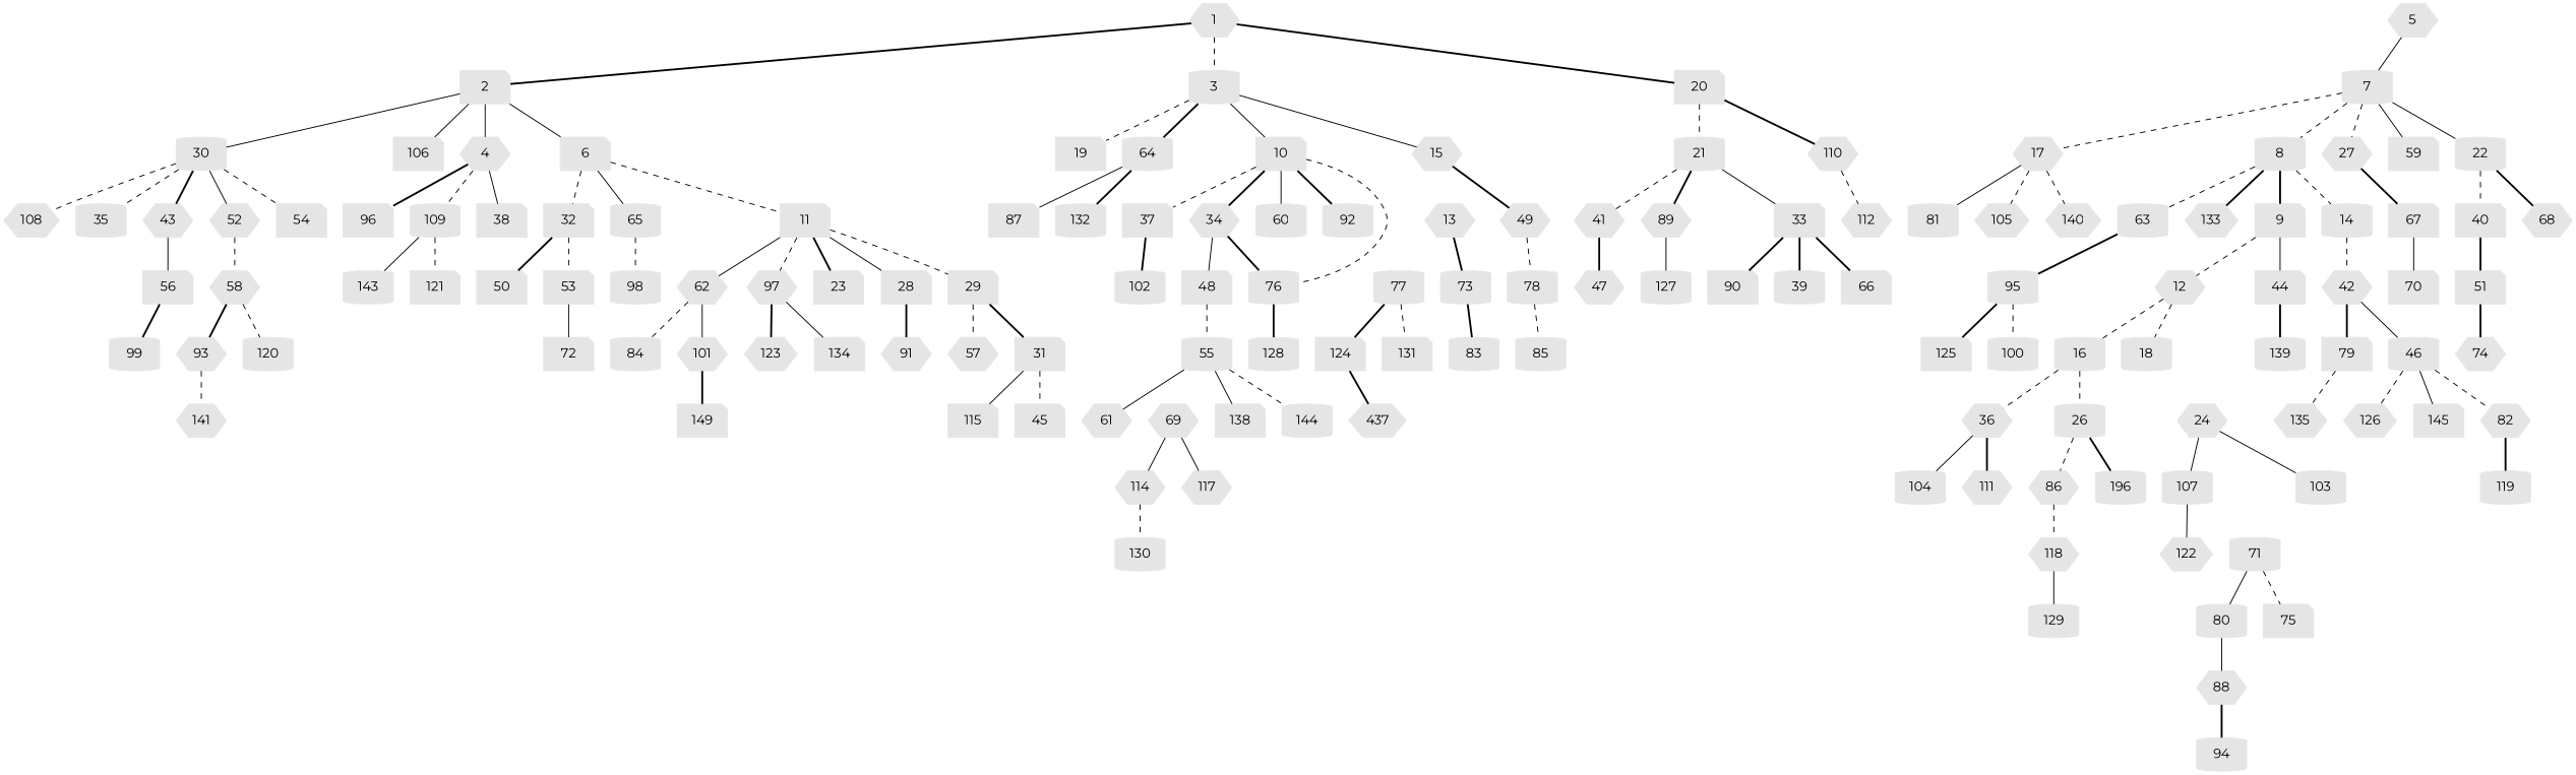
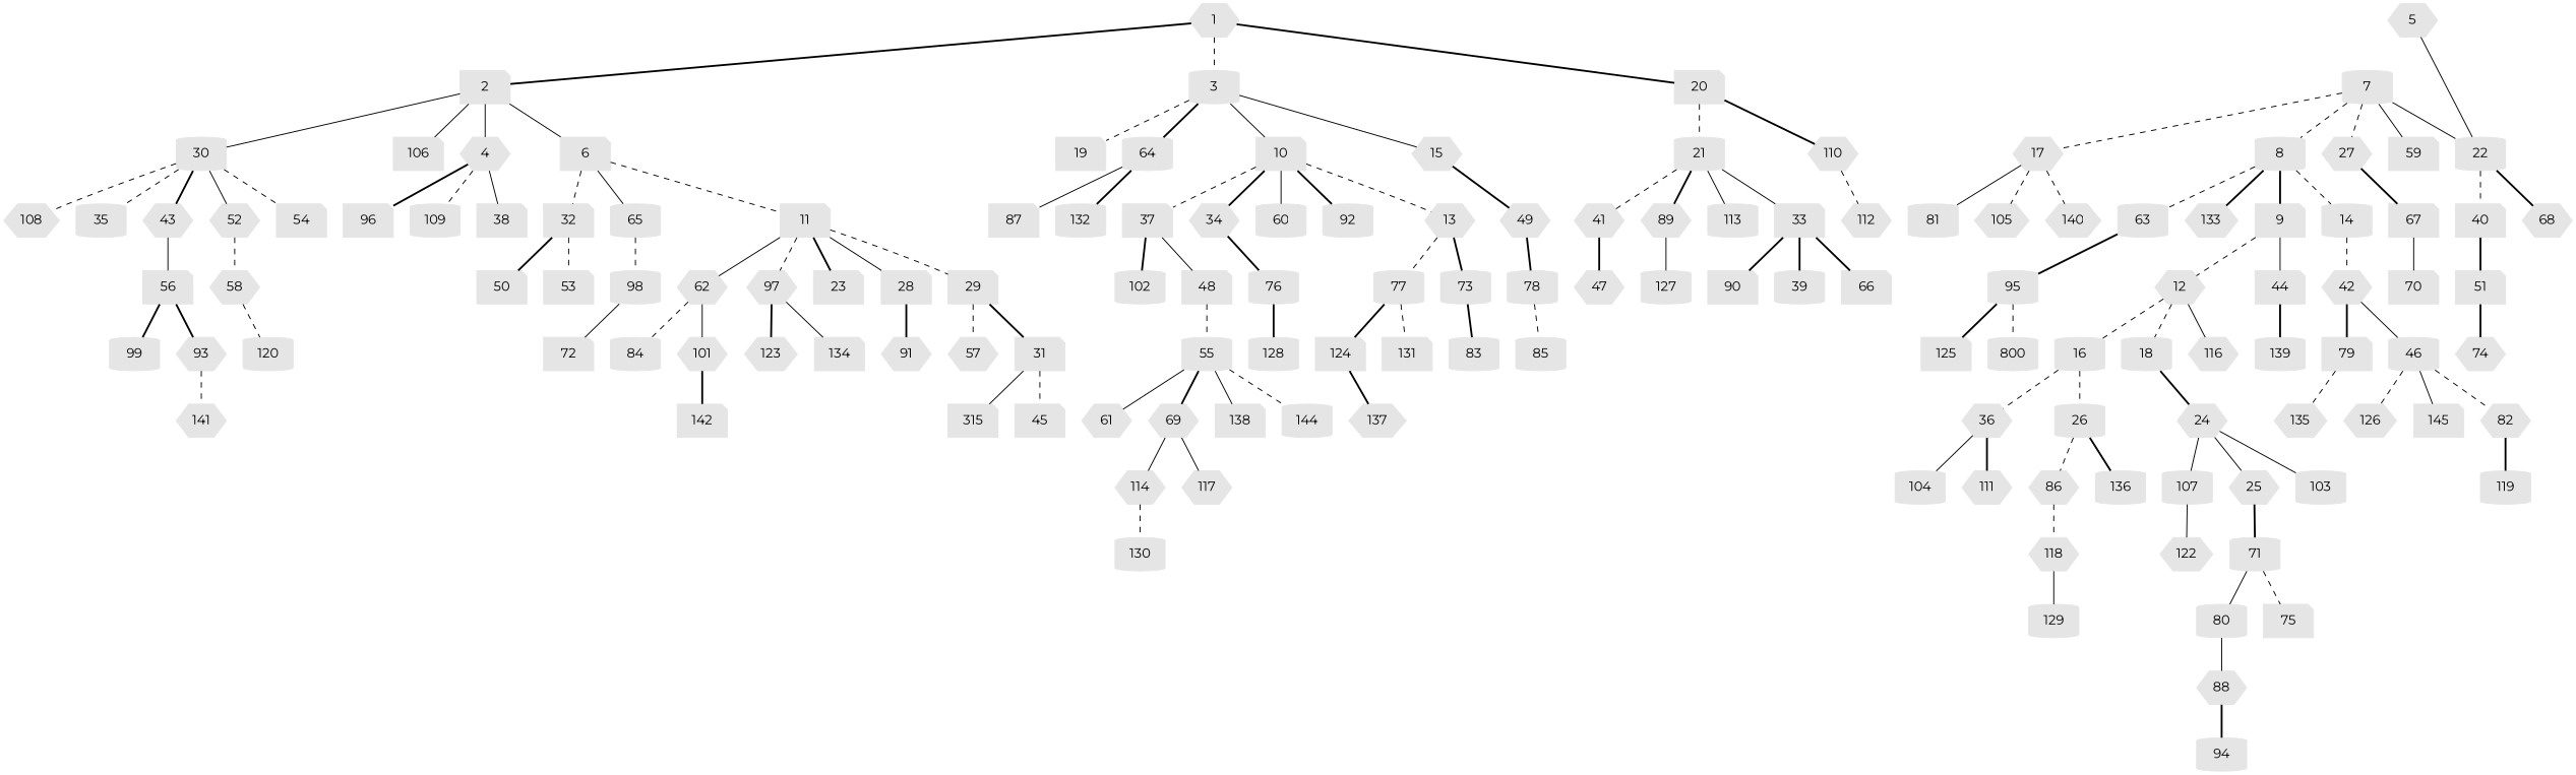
  graph {
    fontname=Montserrat
    node [color=gray90 fontname=Montserrat shape=cylinder style=filled]
    edge [fontname=Montserrat style=dashed]
    1 [shape=hexagon]
    2 [shape=note]
    3
    20 [shape=note]
    4 [shape=hexagon]
    6 [shape=note]
    30
    106 [shape=note]
    10 [shape=note]
    15 [shape=hexagon]
    19 [shape=note]
    64
    21
    110 [shape=hexagon]
    38 [shape=note]
    96 [shape=note]
    109
    11 [shape=note]
    32 [shape=note]
    65
    35
    43 [shape=hexagon]
    52 [shape=hexagon]
    54 [shape=note]
    108 [shape=hexagon]
    5 [shape=hexagon]
    7
    13 [shape=hexagon]
    34 [shape=hexagon]
    37 [shape=note]
    60
    92
    49 [shape=hexagon]
    87 [shape=note]
    132
-   121 [shape=note]
-   143
    8
    17 [shape=hexagon]
    22
    27 [shape=hexagon]
    59 [shape=note]
    23 [shape=note]
    28 [shape=note]
    29 [shape=note]
    62 [shape=hexagon]
    97 [shape=hexagon]
    50 [shape=note]
    53 [shape=note]
    98
    9 [shape=note]
    14
    63
    133 [shape=hexagon]
    81
    105 [shape=hexagon]
    140 [shape=hexagon]
    40 [shape=note]
    68 [shape=hexagon]
    67 [shape=note]
    12 [shape=hexagon]
    44 [shape=note]
    42 [shape=hexagon]
    95
    16
    18
+   116 [shape=hexagon]
    139
    73
    77
    76
    48 [shape=note]
    102
    91 [shape=hexagon]
    31 [shape=note]
    57 [shape=hexagon]
    84
    101 [shape=hexagon]
    123 [shape=hexagon]
    134 [shape=note]
    26
    36 [shape=hexagon]
    24 [shape=hexagon]
    83
    124 [shape=note]
    131 [shape=note]
    46
    79 [shape=note]
    78
    86 [shape=hexagon]
-   136 [label=196]
+   136
    104
    111 [shape=hexagon]
+   25 [shape=hexagon]
    103
    107
    33 [shape=note]
    41 [shape=hexagon]
    89 [shape=hexagon]
+   113
    112 [shape=hexagon]
    39
    66 [shape=note]
    90 [shape=note]
    47 [shape=hexagon]
    127
    51 [shape=note]
    71
    122 [shape=hexagon]
    75 [shape=note]
    80
    118 [shape=hexagon]
    70 [shape=note]
    45 [shape=note]
-   115 [shape=note]
+   115 [shape=note label=315]
    56 [shape=note]
    58 [shape=hexagon]
    72 [shape=note]
    128
    55
    74 [shape=hexagon]
    82 [shape=hexagon]
    126 [shape=hexagon]
    145 [shape=note]
    135 [shape=hexagon]
    99
    119
    61 [shape=hexagon]
    69 [shape=hexagon]
    138 [shape=note]
    144
    85
    93 [shape=hexagon]
    120
    114 [shape=hexagon]
    117 [shape=hexagon]
    141 [shape=hexagon]
-   142 [shape=note label=149]
-   100
+   142 [shape=note]
+   100 [label=800]
    125 [shape=note]
    130
    88 [shape=hexagon]
-   137 [shape=hexagon label=437]
+   137 [shape=hexagon]
    94
    129
    1 -- 2 [style=bold]
    1 -- 3
    1 -- 20 [style=bold]
    2 -- 4 [style=solid]
    2 -- 6 [style=solid]
    2 -- 30 [style=solid]
    2 -- 106 [style=solid]
    3 -- 10 [style=solid]
    3 -- 15 [style=solid]
    3 -- 19
    3 -- 64 [style=bold]
    20 -- 21
    20 -- 110 [style=bold]
    4 -- 38 [style=solid]
    4 -- 96 [style=bold]
    4 -- 109
    6 -- 11
    6 -- 32
    6 -- 65 [style=solid]
    30 -- 35
    30 -- 43 [style=bold]
    30 -- 52 [style=solid]
    30 -- 54
    30 -- 108
-   10 -- 76
+   10 -- 13
    10 -- 34 [style=bold]
    10 -- 37
    10 -- 60 [style=solid]
    10 -- 92 [style=bold]
    15 -- 49 [style=bold]
    64 -- 87 [style=solid]
    64 -- 132 [style=bold]
    21 -- 33 [style=solid]
    21 -- 41
    21 -- 89 [style=bold]
+   21 -- 113 [style=solid]
    110 -- 112
-   109 -- 121
-   109 -- 143 [style=solid]
    11 -- 23 [style=bold]
    11 -- 28 [style=solid]
    11 -- 29
    11 -- 62 [style=solid]
    11 -- 97
    32 -- 50 [style=bold]
    32 -- 53
    65 -- 98
    43 -- 56 [style=solid]
    52 -- 58
-   5 -- 7 [style=solid]
+   5 -- 22 [style=solid]
    7 -- 8
    7 -- 17
    7 -- 22 [style=solid]
    7 -- 27
    7 -- 59 [style=solid]
    13 -- 73 [style=bold]
+   13 -- 77
    34 -- 76 [style=bold]
-   34 -- 48 [style=solid]
+   37 -- 48 [style=solid]
    37 -- 102 [style=bold]
-   49 -- 78
+   49 -- 78 [style=bold]
    8 -- 9 [style=bold]
    8 -- 14
    8 -- 63
    8 -- 133 [style=bold]
    17 -- 81 [style=solid]
    17 -- 105
    17 -- 140
    22 -- 40
    22 -- 68 [style=bold]
    27 -- 67 [style=bold]
    28 -- 91 [style=bold]
    29 -- 31 [style=bold]
    29 -- 57
    62 -- 84
    62 -- 101 [style=solid]
    97 -- 123 [style=bold]
    97 -- 134 [style=solid]
-   53 -- 72 [style=solid]
+   98 -- 72 [style=solid]
    9 -- 12
    9 -- 44 [style=solid]
    14 -- 42
    63 -- 95 [style=bold]
    40 -- 51 [style=bold]
    67 -- 70 [style=solid]
    12 -- 16
    12 -- 18
+   12 -- 116 [style=solid]
    44 -- 139 [style=bold]
    42 -- 46 [style=solid]
    42 -- 79 [style=bold]
    95 -- 100
    95 -- 125 [style=bold]
    16 -- 26
    16 -- 36
+   18 -- 24 [style=bold]
    73 -- 83 [style=bold]
    77 -- 124 [style=bold]
    77 -- 131
    76 -- 128 [style=bold]
    48 -- 55
    31 -- 45
    31 -- 115 [style=solid]
    101 -- 142 [style=bold]
    26 -- 86
    26 -- 136 [style=bold]
    36 -- 104 [style=solid]
    36 -- 111 [style=bold]
+   24 -- 25 [style=solid]
    24 -- 103 [style=solid]
    24 -- 107 [style=solid]
    124 -- 137 [style=bold]
    46 -- 82
    46 -- 126
    46 -- 145 [style=solid]
    79 -- 135
    78 -- 85
    86 -- 118
+   25 -- 71 [style=bold]
    107 -- 122 [style=solid]
    33 -- 39 [style=bold]
    33 -- 66 [style=bold]
    33 -- 90 [style=bold]
    41 -- 47 [style=bold]
    89 -- 127 [style=solid]
    51 -- 74 [style=bold]
    71 -- 75
    71 -- 80 [style=solid]
    80 -- 88 [style=solid]
    118 -- 129 [style=solid]
    56 -- 99 [style=bold]
-   58 -- 93 [style=bold]
+   56 -- 93 [style=bold]
    58 -- 120
    55 -- 61 [style=solid]
+   55 -- 69 [style=bold]
    55 -- 138 [style=solid]
    55 -- 144
    82 -- 119 [style=bold]
    69 -- 114 [style=solid]
    69 -- 117 [style=solid]
    93 -- 141
    114 -- 130
    88 -- 94 [style=bold]
  }
